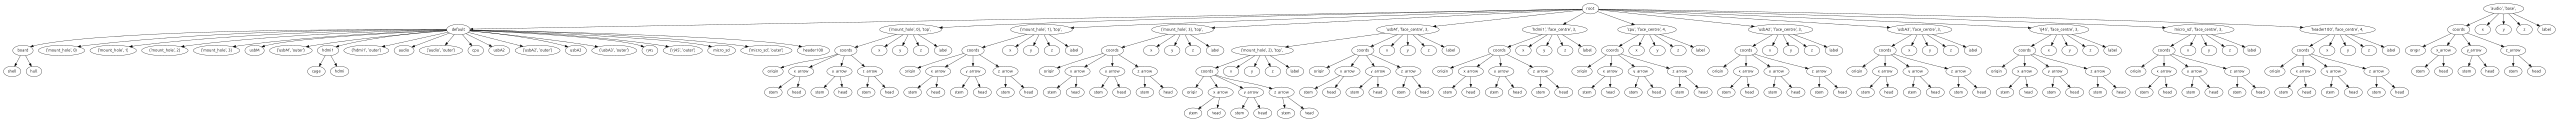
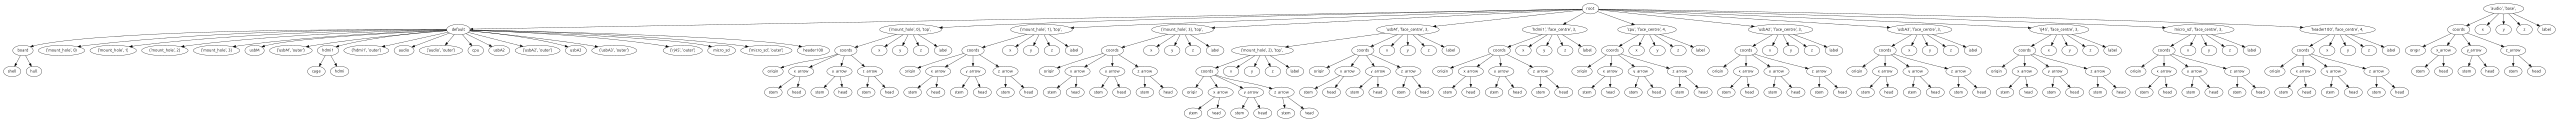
  digraph {
    fontname=Ubuntu
    rankdir=TB
    node [fontname=Ubuntu]
    edge [fontname=Ubuntu]
    n1 [label=root]
    n2 [label=default]
    n3 [label="\('mount_hole',\ 0\),\ 'top',\ "]
    n4 [label="\('mount_hole',\ 1\),\ 'top',\ "]
    n5 [label="\('mount_hole',\ 3\),\ 'top',\ "]
    n6 [label="'usbM',\ 'face_centre',\ 3,\ "]
    n7 [label="'hdmi1',\ 'face_centre',\ 3,\ "]
    n8 [label="'cpu',\ 'face_centre',\ 4,\ "]
    n9 [label="'usbA2',\ 'face_centre',\ 3,\ "]
    n10 [label="'usbA3',\ 'face_centre',\ 3,\ "]
    n11 [label="'rj45',\ 'face_centre',\ 3,\ "]
    n12 [label="'micro_sd',\ 'face_centre',\ 3,\ "]
    n13 [label="'header100',\ 'face_centre',\ 4,\ "]
    n14 [label=board]
    n15 [label="\('mount_hole',\ 0\)"]
    n16 [label="\('mount_hole',\ 1\)"]
    n17 [label="\('mount_hole',\ 2\)"]
    n18 [label="\('mount_hole',\ 3\)"]
    n19 [label=usbM]
    n20 [label="\('usbM',\ 'outer'\)"]
    n21 [label=hdmi1]
    n22 [label="\('hdmi1',\ 'outer'\)"]
    n23 [label=audio]
    n24 [label="\('audio',\ 'outer'\)"]
    n25 [label=cpu]
    n26 [label=usbA2]
    n27 [label="\('usbA2',\ 'outer'\)"]
    n28 [label=usbA3]
    n29 [label="\('usbA3',\ 'outer'\)"]
-   n30 [label=rj45]
    n31 [label="\('rj45',\ 'outer'\)"]
    n32 [label=micro_sd]
    n33 [label="\('micro_sd',\ 'outer'\)"]
    n34 [label=header100]
    n35 [label=coords]
    n36 [label=x]
    n37 [label=y]
    n38 [label=z]
    n39 [label=label]
    n40 [label=coords]
    n41 [label=x]
    n42 [label=y]
    n43 [label=z]
    n44 [label=label]
    n45 [label="\('mount_hole',\ 2\),\ 'top',\ "]
    n46 [label=coords]
    n47 [label=x]
    n48 [label=y]
    n49 [label=z]
    n50 [label=label]
    n51 [label=coords]
    n52 [label=x]
    n53 [label=y]
    n54 [label=z]
    n55 [label=label]
    n56 [label=coords]
    n57 [label=x]
    n58 [label=y]
    n59 [label=z]
    n60 [label=label]
    n61 [label=coords]
    n62 [label=x]
    n63 [label=y]
    n64 [label=z]
    n65 [label=label]
    n66 [label="'audio',\ 'base',\ "]
    n67 [label=coords]
    n68 [label=x]
    n69 [label=y]
    n70 [label=z]
    n71 [label=label]
    n72 [label=coords]
    n73 [label=x]
    n74 [label=y]
    n75 [label=z]
    n76 [label=label]
    n77 [label=coords]
    n78 [label=x]
    n79 [label=y]
    n80 [label=z]
    n81 [label=label]
    n82 [label=coords]
    n83 [label=x]
    n84 [label=y]
    n85 [label=z]
    n86 [label=label]
    n87 [label=coords]
    n88 [label=x]
    n89 [label=y]
    n90 [label=z]
    n91 [label=label]
    n92 [label=coords]
    n93 [label=x]
    n94 [label=y]
    n95 [label=z]
    n96 [label=label]
    n97 [label=coords]
    n98 [label=x]
    n99 [label=y]
    n100 [label=z]
    n101 [label=label]
    n102 [label=shell]
    n103 [label=hull]
    n104 [label=cage]
    n105 [label=hdmi]
    n106 [label=origin]
    n107 [label=x_arrow]
    n108 [label=y_arrow]
    n109 [label=z_arrow]
    n110 [label=stem]
    n111 [label=head]
    n112 [label=stem]
    n113 [label=head]
    n114 [label=stem]
    n115 [label=head]
    n116 [label=origin]
    n117 [label=x_arrow]
    n118 [label=y_arrow]
    n119 [label=z_arrow]
    n120 [label=stem]
    n121 [label=head]
    n122 [label=stem]
    n123 [label=head]
    n124 [label=stem]
    n125 [label=head]
    n126 [label=origin]
    n127 [label=x_arrow]
    n128 [label=y_arrow]
    n129 [label=z_arrow]
    n130 [label=stem]
    n131 [label=head]
    n132 [label=stem]
    n133 [label=head]
    n134 [label=stem]
    n135 [label=head]
    n136 [label=origin]
    n137 [label=x_arrow]
    n138 [label=y_arrow]
    n139 [label=z_arrow]
    n140 [label=stem]
    n141 [label=head]
    n142 [label=stem]
    n143 [label=head]
    n144 [label=stem]
    n145 [label=head]
    n146 [label=origin]
    n147 [label=x_arrow]
    n148 [label=y_arrow]
    n149 [label=z_arrow]
    n150 [label=stem]
    n151 [label=head]
    n152 [label=stem]
    n153 [label=head]
    n154 [label=stem]
    n155 [label=head]
    n156 [label=origin]
    n157 [label=x_arrow]
    n158 [label=y_arrow]
    n159 [label=z_arrow]
    n160 [label=stem]
    n161 [label=head]
    n162 [label=stem]
    n163 [label=head]
    n164 [label=stem]
    n165 [label=head]
    n166 [label=origin]
    n167 [label=x_arrow]
    n168 [label=y_arrow]
    n169 [label=z_arrow]
    n170 [label=stem]
    n171 [label=head]
    n172 [label=stem]
    n173 [label=head]
    n174 [label=stem]
    n175 [label=head]
    n176 [label=origin]
    n177 [label=x_arrow]
    n178 [label=y_arrow]
    n179 [label=z_arrow]
    n180 [label=stem]
    n181 [label=head]
    n182 [label=stem]
    n183 [label=head]
    n184 [label=stem]
    n185 [label=head]
    n186 [label=origin]
    n187 [label=x_arrow]
    n188 [label=y_arrow]
    n189 [label=z_arrow]
    n190 [label=stem]
    n191 [label=head]
    n192 [label=stem]
    n193 [label=head]
    n194 [label=stem]
    n195 [label=head]
    n196 [label=origin]
    n197 [label=x_arrow]
    n198 [label=y_arrow]
    n199 [label=z_arrow]
    n200 [label=stem]
    n201 [label=head]
    n202 [label=stem]
    n203 [label=head]
    n204 [label=stem]
    n205 [label=head]
    n206 [label=origin]
    n207 [label=x_arrow]
    n208 [label=y_arrow]
    n209 [label=z_arrow]
    n210 [label=stem]
    n211 [label=head]
    n212 [label=stem]
    n213 [label=head]
    n214 [label=stem]
    n215 [label=head]
    n216 [label=origin]
    n217 [label=x_arrow]
    n218 [label=y_arrow]
    n219 [label=z_arrow]
    n220 [label=stem]
    n221 [label=head]
    n222 [label=stem]
    n223 [label=head]
    n224 [label=stem]
    n225 [label=head]
    n226 [label=origin]
    n227 [label=x_arrow]
    n228 [label=y_arrow]
    n229 [label=z_arrow]
    n230 [label=stem]
    n231 [label=head]
    n232 [label=stem]
    n233 [label=head]
    n234 [label=stem]
    n235 [label=head]
    n1 -> n2
    n1 -> n3
    n1 -> n4
    n1 -> n5
    n1 -> n6
    n1 -> n7
    n1 -> n8
    n1 -> n9
    n1 -> n10
    n1 -> n11
    n1 -> n12
    n1 -> n13
    n2 -> n14
    n2 -> n15
    n2 -> n16
    n2 -> n17
    n2 -> n18
    n2 -> n19
    n2 -> n20
    n2 -> n21
    n2 -> n22
    n2 -> n23
    n2 -> n24
    n2 -> n25
    n2 -> n26
    n2 -> n27
    n2 -> n28
    n2 -> n29
-   n2 -> n30
    n2 -> n31
    n2 -> n32
    n2 -> n33
    n2 -> n34
    n3 -> n35
    n3 -> n36
    n3 -> n37
    n3 -> n38
    n3 -> n39
    n4 -> n40
    n4 -> n41
    n4 -> n42
    n4 -> n43
    n4 -> n44
    n5 -> n51
    n5 -> n52
    n5 -> n53
    n5 -> n54
    n5 -> n55
    n6 -> n45
    n6 -> n56
    n6 -> n57
    n6 -> n58
    n6 -> n59
    n6 -> n60
    n7 -> n61
    n7 -> n62
    n7 -> n63
    n7 -> n64
    n7 -> n65
    n8 -> n72
    n8 -> n73
    n8 -> n74
    n8 -> n75
    n8 -> n76
    n9 -> n77
    n9 -> n78
    n9 -> n79
    n9 -> n80
    n9 -> n81
    n10 -> n82
    n10 -> n83
    n10 -> n84
    n10 -> n85
    n10 -> n86
    n11 -> n87
    n11 -> n88
    n11 -> n89
    n11 -> n90
    n11 -> n91
    n12 -> n92
    n12 -> n93
    n12 -> n94
    n12 -> n95
    n12 -> n96
    n13 -> n97
    n13 -> n98
    n13 -> n99
    n13 -> n100
    n13 -> n101
    n14 -> n102
    n14 -> n103
    n21 -> n104
    n21 -> n105
    n35 -> n106
    n35 -> n107
    n35 -> n108
    n35 -> n109
    n40 -> n116
    n40 -> n117
    n40 -> n118
    n40 -> n119
    n45 -> n46
    n45 -> n47
    n45 -> n48
    n45 -> n49
    n45 -> n50
    n46 -> n126
    n46 -> n127
    n46 -> n128
    n46 -> n129
    n51 -> n136
    n51 -> n137
    n51 -> n138
    n51 -> n139
    n56 -> n146
    n56 -> n147
    n56 -> n148
    n56 -> n149
    n61 -> n156
    n61 -> n157
    n61 -> n158
    n61 -> n159
    n66 -> n67
    n66 -> n68
    n66 -> n69
    n66 -> n70
    n66 -> n71
    n67 -> n166
    n67 -> n167
    n67 -> n168
    n67 -> n169
    n72 -> n176
    n72 -> n177
    n72 -> n178
    n72 -> n179
    n77 -> n186
    n77 -> n187
    n77 -> n188
    n77 -> n189
    n82 -> n196
    n82 -> n197
    n82 -> n198
    n82 -> n199
    n87 -> n206
    n87 -> n207
    n87 -> n208
    n87 -> n209
    n92 -> n216
    n92 -> n217
    n92 -> n218
    n92 -> n219
    n97 -> n226
    n97 -> n227
    n97 -> n228
    n97 -> n229
    n107 -> n110
    n107 -> n111
    n108 -> n112
    n108 -> n113
    n109 -> n114
    n109 -> n115
    n117 -> n120
    n117 -> n121
    n118 -> n122
    n118 -> n123
    n119 -> n124
    n119 -> n125
    n127 -> n130
    n127 -> n131
    n128 -> n132
    n128 -> n133
    n129 -> n134
    n129 -> n135
    n137 -> n140
    n137 -> n141
    n138 -> n142
    n138 -> n143
    n139 -> n144
    n139 -> n145
    n147 -> n150
    n147 -> n151
    n148 -> n152
    n148 -> n153
    n149 -> n154
    n149 -> n155
    n157 -> n160
    n157 -> n161
    n158 -> n162
    n158 -> n163
    n159 -> n164
    n159 -> n165
    n167 -> n170
    n167 -> n171
    n168 -> n172
    n168 -> n173
    n169 -> n174
    n169 -> n175
    n177 -> n180
    n177 -> n181
    n178 -> n182
    n178 -> n183
    n179 -> n184
    n179 -> n185
    n187 -> n190
    n187 -> n191
    n188 -> n192
    n188 -> n193
    n189 -> n194
    n189 -> n195
    n197 -> n200
    n197 -> n201
    n198 -> n202
    n198 -> n203
    n199 -> n204
    n199 -> n205
    n207 -> n210
    n207 -> n211
    n208 -> n212
    n208 -> n213
    n209 -> n214
    n209 -> n215
    n217 -> n220
    n217 -> n221
    n218 -> n222
    n218 -> n223
    n219 -> n224
    n219 -> n225
    n227 -> n230
    n227 -> n231
    n228 -> n232
    n228 -> n233
    n229 -> n234
    n229 -> n235
  }
